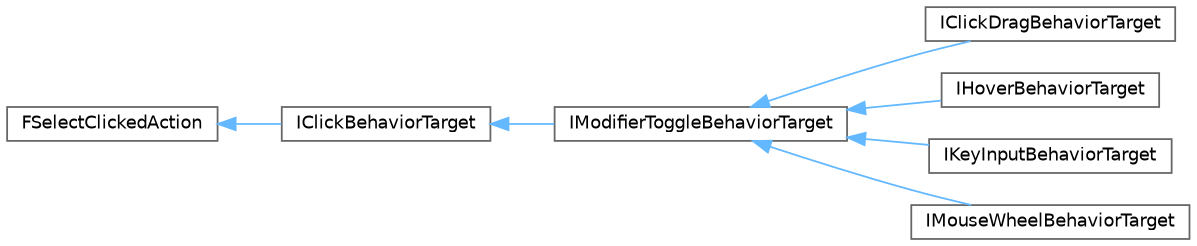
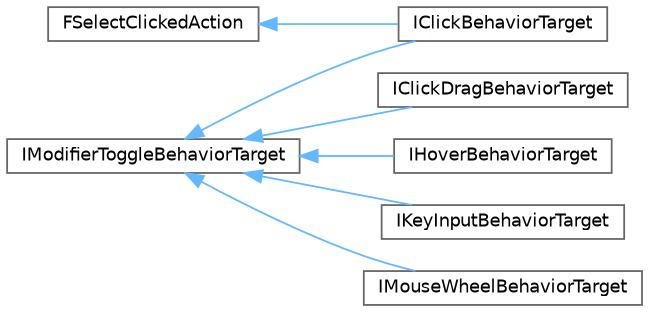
  digraph {
    rankdir=LR
    node [color=grey40 fillcolor=white fontname=Helvetica fontsize=10 shape=box style=filled]
    edge [color=steelblue1 dir=back fontname=Helvetica fontsize=10 labelfontname=Helvetica labelfontsize=10 style=solid]
    n1 [height=0.2 label=IModifierToggleBehaviorTarget width=0.4]
    n2 [height=0.2 label=IClickBehaviorTarget width=0.4]
    n3 [height=0.2 label=IClickDragBehaviorTarget width=0.4]
    n4 [height=0.2 label=IHoverBehaviorTarget width=0.4]
    n5 [height=0.2 label=IKeyInputBehaviorTarget width=0.4]
    n6 [height=0.2 label=IMouseWheelBehaviorTarget width=0.4]
    n7 [height=0.2 label=FSelectClickedAction width=0.4]
-   n2 -> n1
+   n1 -> n2
    n1 -> n3
    n1 -> n4
    n1 -> n5
    n1 -> n6
    n7 -> n2
  }
